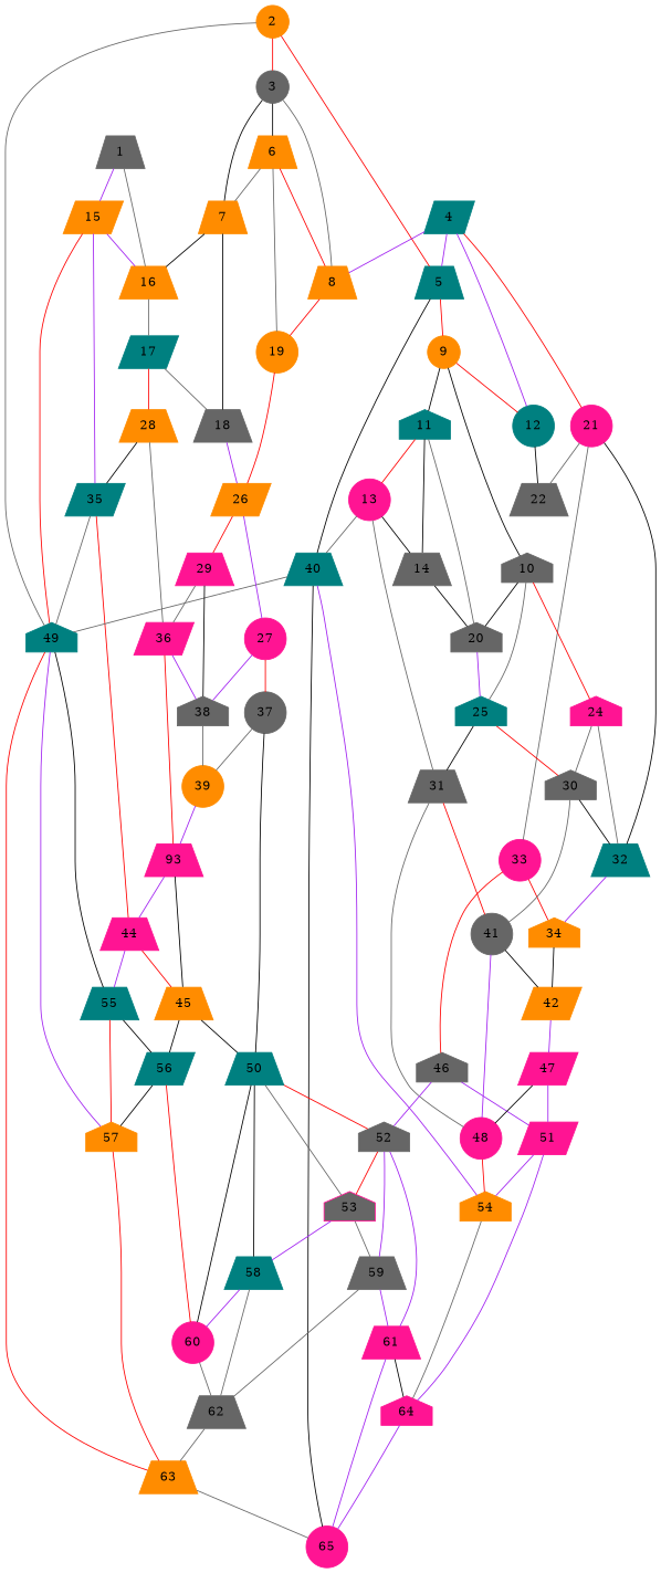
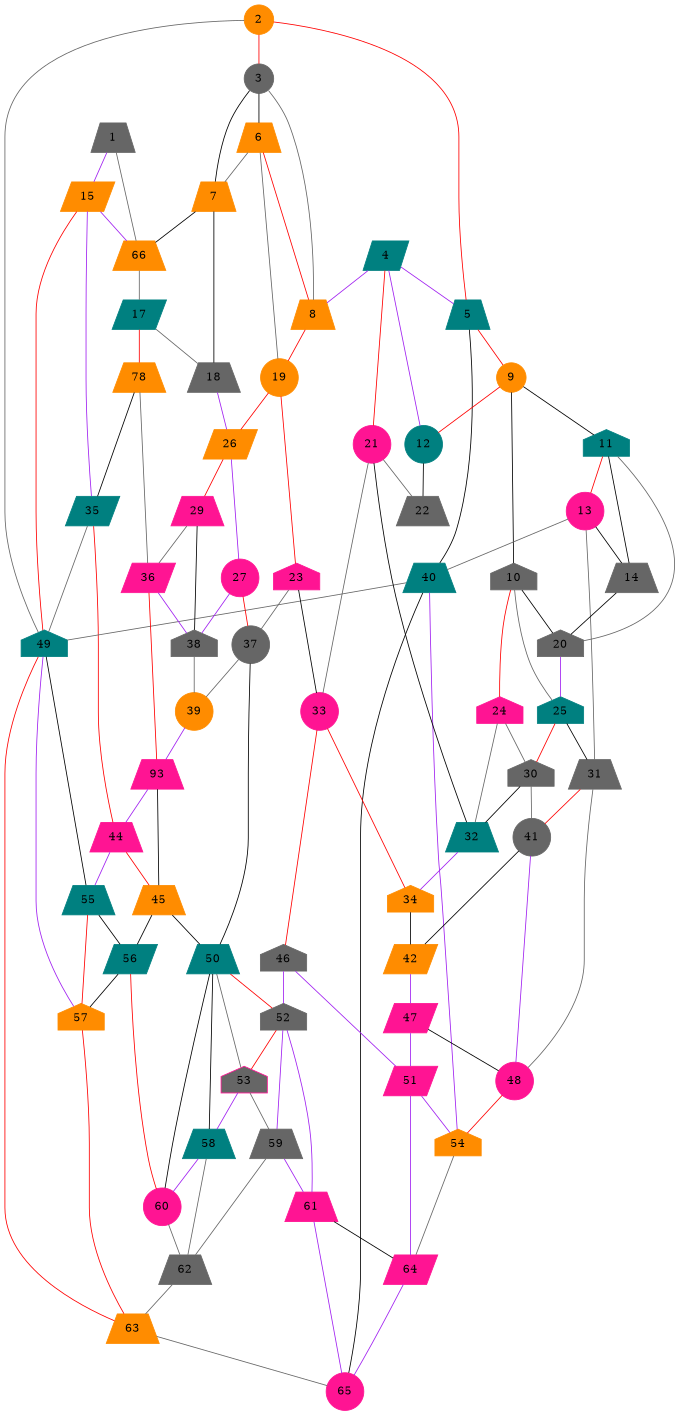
  graph {
    node [color=deeppink shape=trapezium style=filled]
    edge [color=gray40 weight=1.0]
    1 [color=gray40]
    15 [color=darkorange shape=parallelogram]
-   16 [color=darkorange]
+   16 [color=darkorange label=66]
    49 [color=teal shape=house]
    35 [color=teal shape=parallelogram]
    17 [color=teal shape=parallelogram]
    2 [color=darkorange shape=circle]
    3 [color=gray40 shape=circle]
    5 [color=teal]
    6 [color=darkorange]
    7 [color=darkorange]
    8 [color=darkorange]
    9 [color=darkorange shape=circle]
    40 [color=teal]
    55 [color=teal]
    57 [color=darkorange shape=house]
    63 [color=darkorange]
    19 [color=darkorange shape=circle]
    18 [color=gray40]
    4 [color=teal shape=parallelogram]
    12 [color=teal shape=circle]
    21 [shape=circle]
    22 [color=gray40]
    32 [color=teal]
    33 [shape=circle]
    10 [color=gray40 shape=house]
    11 [color=teal shape=house]
    54 [color=darkorange shape=house]
    65 [shape=circle]
    26 [color=darkorange shape=parallelogram]
+   23 [shape=house]
    20 [color=gray40 shape=house]
    24 [shape=house]
    25 [color=teal shape=house]
    13 [shape=circle]
    14 [color=gray40]
    30 [color=gray40 shape=house]
    31 [color=gray40]
    41 [color=gray40 shape=circle]
    48 [shape=circle]
    44
-   28 [color=darkorange]
+   28 [color=darkorange label=78]
    36 [shape=parallelogram]
    27 [shape=circle]
    29
    37 [color=gray40 shape=circle]
    34 [color=darkorange shape=house]
    46 [color=gray40 shape=house]
    39 [color=darkorange shape=circle]
    50 [color=teal]
    38 [color=gray40 shape=house]
    n52 [label=93]
    42 [color=darkorange shape=parallelogram]
    51 [shape=parallelogram]
    52 [color=gray40 shape=house]
    47 [shape=parallelogram]
    45 [color=darkorange]
    53 [fillcolor=gray40 shape=house]
    58 [color=teal]
    60 [shape=circle]
-   64 [shape=house]
+   64 [shape=parallelogram]
    56 [color=teal shape=parallelogram]
    59 [color=gray40]
    61
    62 [color=gray40]
    1 -- 15 [color=purple]
    1 -- 16
    15 -- 16 [color=purple]
    15 -- 49 [color=red]
    15 -- 35 [color=purple]
    16 -- 17
    49 -- 55 [color=black]
    49 -- 57 [color=purple]
    49 -- 63 [color=red]
    35 -- 49
    35 -- 44 [color=red]
    17 -- 18
    17 -- 28 [color=red weight=2.0]
    2 -- 49
    2 -- 3 [color=red]
    2 -- 5 [color=red]
    3 -- 6 [color=black]
    3 -- 7 [color=black]
    3 -- 8
    5 -- 9 [color=red]
    5 -- 40 [color=black]
    6 -- 7
    6 -- 8 [color=red]
    6 -- 19
    7 -- 16 [color=black]
    7 -- 18 [color=black]
    8 -- 19 [color=red]
    9 -- 12 [color=red]
    9 -- 10 [color=black]
    9 -- 11 [color=black]
    40 -- 49 [weight=2.0]
    40 -- 54 [color=purple]
    40 -- 65 [color=black]
    55 -- 57 [color=red]
    55 -- 56 [color=black]
    57 -- 63 [color=red]
    63 -- 65
    19 -- 26 [color=red]
+   19 -- 23 [color=red]
    18 -- 26 [color=purple]
    4 -- 5 [color=purple]
    4 -- 8 [color=purple]
    4 -- 12 [color=purple]
    4 -- 21 [color=red]
    12 -- 22 [color=black weight=2.0]
    21 -- 22
    21 -- 32 [color=black]
    21 -- 33
    32 -- 34 [color=purple]
    33 -- 34 [color=red]
    33 -- 46 [color=red]
    10 -- 20 [color=black]
    10 -- 24 [color=red]
    10 -- 25
    11 -- 20
    11 -- 13 [color=red]
    11 -- 14 [color=black]
    54 -- 64
    26 -- 27 [color=purple]
    26 -- 29 [color=red]
+   23 -- 33 [color=black]
+   23 -- 37
    20 -- 25 [color=purple]
    24 -- 32
    24 -- 30
    25 -- 30 [color=red]
    25 -- 31 [color=black]
    13 -- 40
    13 -- 14 [color=black]
    13 -- 31
    14 -- 20 [color=black]
    30 -- 32 [color=black]
    30 -- 41
    31 -- 41 [color=red]
    31 -- 48
    41 -- 48 [color=purple]
    41 -- 42 [color=black]
    48 -- 54 [color=red]
    44 -- 55 [color=purple]
    44 -- 45 [color=red]
    28 -- 35 [color=black]
    28 -- 36
    36 -- 38 [color=purple]
    36 -- n52 [color=red]
    27 -- 37 [color=red]
    27 -- 38 [color=purple]
    29 -- 36
    29 -- 38 [color=black]
    37 -- 39
    37 -- 50 [color=black]
    34 -- 42 [color=black weight=2.0]
    46 -- 51 [color=purple]
    46 -- 52 [color=purple weight=2.0]
    39 -- n52 [color=purple]
    50 -- 52 [color=red]
    50 -- 53
    50 -- 58 [color=black]
    50 -- 60 [color=black]
    38 -- 39
    n52 -- 44 [color=purple]
    n52 -- 45 [color=black]
    42 -- 47 [color=purple]
    51 -- 54 [color=purple]
    51 -- 64 [color=purple]
    52 -- 53 [color=red]
    52 -- 59 [color=purple]
    52 -- 61 [color=purple]
    47 -- 48 [color=black]
    47 -- 51 [color=purple weight=2.0]
    45 -- 50 [color=black]
    45 -- 56 [color=black]
    53 -- 58 [color=purple]
    53 -- 59
    58 -- 60 [color=purple]
    58 -- 62
    60 -- 62
    64 -- 65 [color=purple]
    56 -- 57 [color=black]
    56 -- 60 [color=red]
    59 -- 61 [color=purple]
    59 -- 62
    61 -- 65 [color=purple]
    61 -- 64 [color=black]
    62 -- 63
  }
